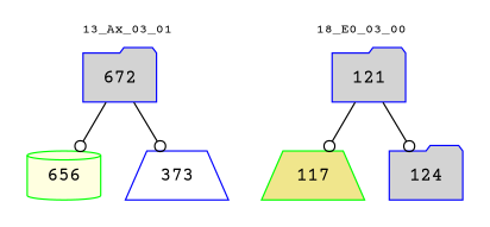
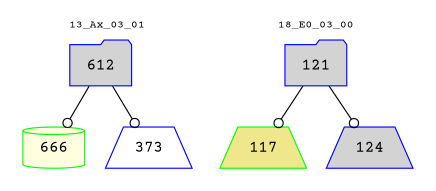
  digraph {
    fontname="Courier Prime"
    node [color=blue fillcolor=lightgrey fontname="Courier Prime" shape=folder style=filled]
    edge [arrowhead=odot color=black fontname="Courier Prime"]
-   n1 [label=672]
-   n2 [color=green fillcolor=lightyellow label=656 shape=cylinder]
+   n1 [label=612]
+   n2 [color=green fillcolor=lightyellow label=666 shape=cylinder]
    n3 [fillcolor=white label=373 shape=trapezium]
    n4 [label=121]
    n5 [color=green fillcolor=khaki label=117 shape=trapezium]
-   n6 [label=124]
+   n6 [label=124 shape=trapezium]
    subgraph cluster_1 {
      color=white
      fontsize=10
      label="13_Ax_03_01"
      n1
      n2
      n3
    }
    subgraph cluster_2 {
      color=white
      fontsize=10
      label="18_E0_03_00"
      n4
      n5
      n6
    }
    n1 -> n2
    n1 -> n3
    n4 -> n5
    n4 -> n6
  }
